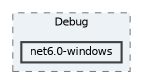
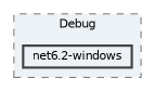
  digraph {
    compound=true
    rankdir=LR
-   n1 [color=grey25 fillcolor="#edf2f7" fontname=Helvetica fontsize=10 height=0.2 label="net6.0-windows" shape=box style="filled,bold" width=0.4]
+   n1 [color=grey25 fillcolor="#edf2f7" fontname=Helvetica fontsize=10 height=0.2 label="net6.2-windows" shape=box style="filled,bold" width=0.4]
    subgraph cluster_1 {
      bgcolor="#edf2f7"
      fontname=Helvetica
      fontsize=10
      label=Debug
      pencolor=grey50
      style="filled,dashed"
      n1
    }
  }
